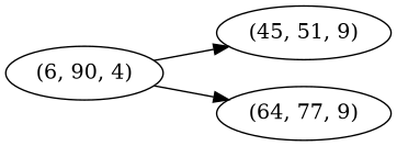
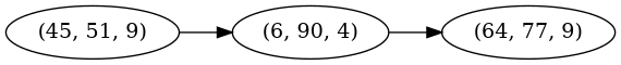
  digraph {
    rankdir=LR
    "(6, 90, 4)"
    "(45, 51, 9)"
    n3 [label="(64, 77, 9)"]
-   "(6, 90, 4)" -> "(45, 51, 9)"
+   "(45, 51, 9)" -> "(6, 90, 4)"
    "(6, 90, 4)" -> n3
  }
